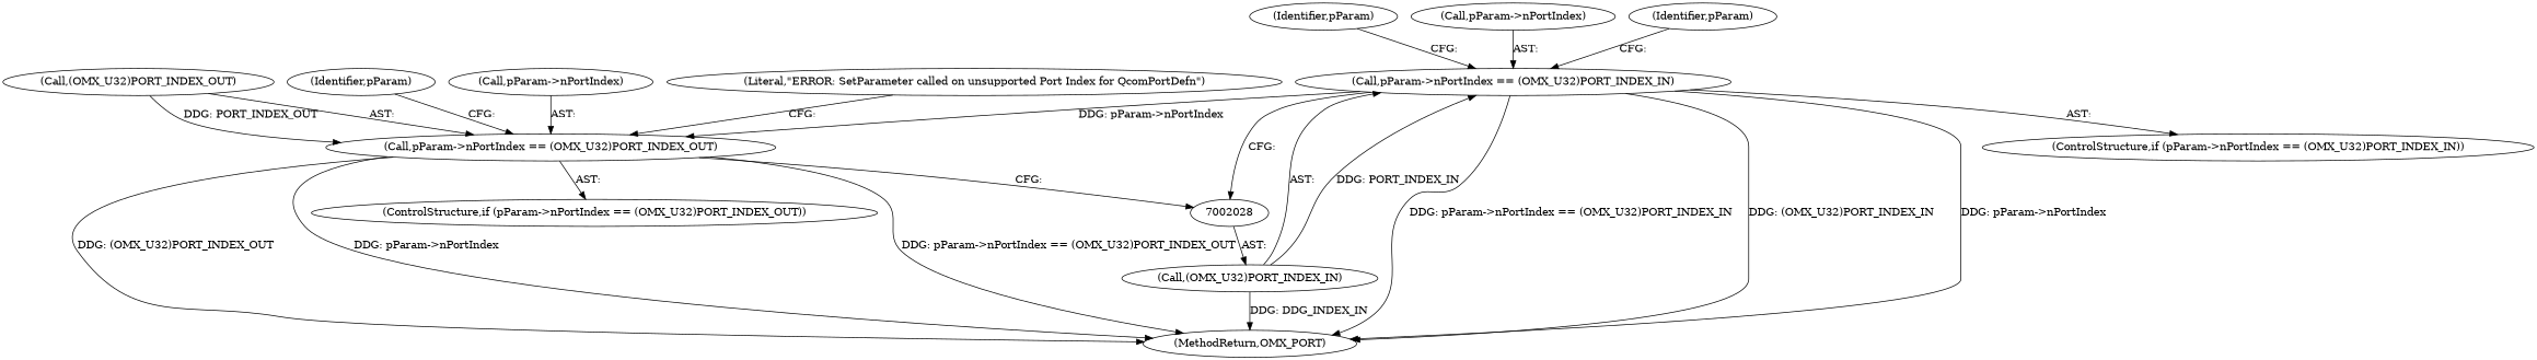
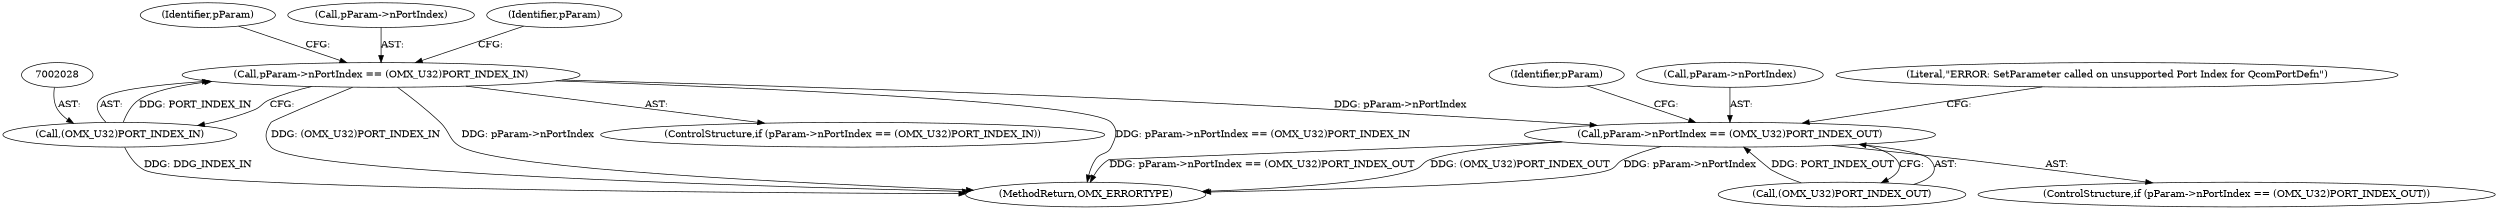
  digraph {
    n1 [label="(Call,pParam->nPortIndex == (OMX_U32)PORT_INDEX_IN)"]
    n2 [label="(Call,(OMX_U32)PORT_INDEX_IN)"]
    n3 [label="(Call,pParam->nPortIndex == (OMX_U32)PORT_INDEX_OUT)"]
-   n4 [label="(MethodReturn,OMX_PORT)"]
+   n4 [label="(MethodReturn,OMX_ERRORTYPE)"]
    n5 [label="(ControlStructure,if (pParam->nPortIndex == (OMX_U32)PORT_INDEX_IN))"]
    n6 [label="(ControlStructure,if (pParam->nPortIndex == (OMX_U32)PORT_INDEX_OUT))"]
    n7 [label="(Call,(OMX_U32)PORT_INDEX_OUT)"]
    n8 [label="(Identifier,pParam)"]
    n9 [label="(Identifier,pParam)"]
    n10 [label="(Call,pParam->nPortIndex)"]
    n11 [label="(Call,pParam->nPortIndex)"]
    n12 [label="(Identifier,pParam)"]
    n13 [label="(Literal,\"ERROR: SetParameter called on unsupported Port Index for QcomPortDefn\")"]
    n14 [label=7002028]
-   n1 -> n14 [label="CFG: "]
+   n1 -> n2 [label="CFG: "]
    n1 -> n3 [label="DDG: pParam->nPortIndex"]
    n1 -> n4 [label="DDG: pParam->nPortIndex == (OMX_U32)PORT_INDEX_IN"]
    n1 -> n4 [label="DDG: (OMX_U32)PORT_INDEX_IN"]
    n1 -> n4 [label="DDG: pParam->nPortIndex"]
    n1 -> n5 [label="AST: "]
    n2 -> n1 [label="AST: "]
    n2 -> n1 [label="DDG: PORT_INDEX_IN"]
    n2 -> n4 [label="DDG: DDG_INDEX_IN"]
    n3 -> n4 [label="DDG: pParam->nPortIndex == (OMX_U32)PORT_INDEX_OUT"]
    n3 -> n4 [label="DDG: (OMX_U32)PORT_INDEX_OUT"]
    n3 -> n4 [label="DDG: pParam->nPortIndex"]
    n3 -> n6 [label="AST: "]
-   n3 -> n14 [label="CFG: "]
+   n3 -> n7 [label="CFG: "]
    n7 -> n3 [label="AST: "]
    n7 -> n3 [label="DDG: PORT_INDEX_OUT"]
    n8 -> n1 [label="CFG: "]
    n9 -> n3 [label="CFG: "]
    n10 -> n1 [label="AST: "]
    n11 -> n3 [label="AST: "]
    n12 -> n1 [label="CFG: "]
    n13 -> n3 [label="CFG: "]
    n14 -> n2 [label="AST: "]
  }
